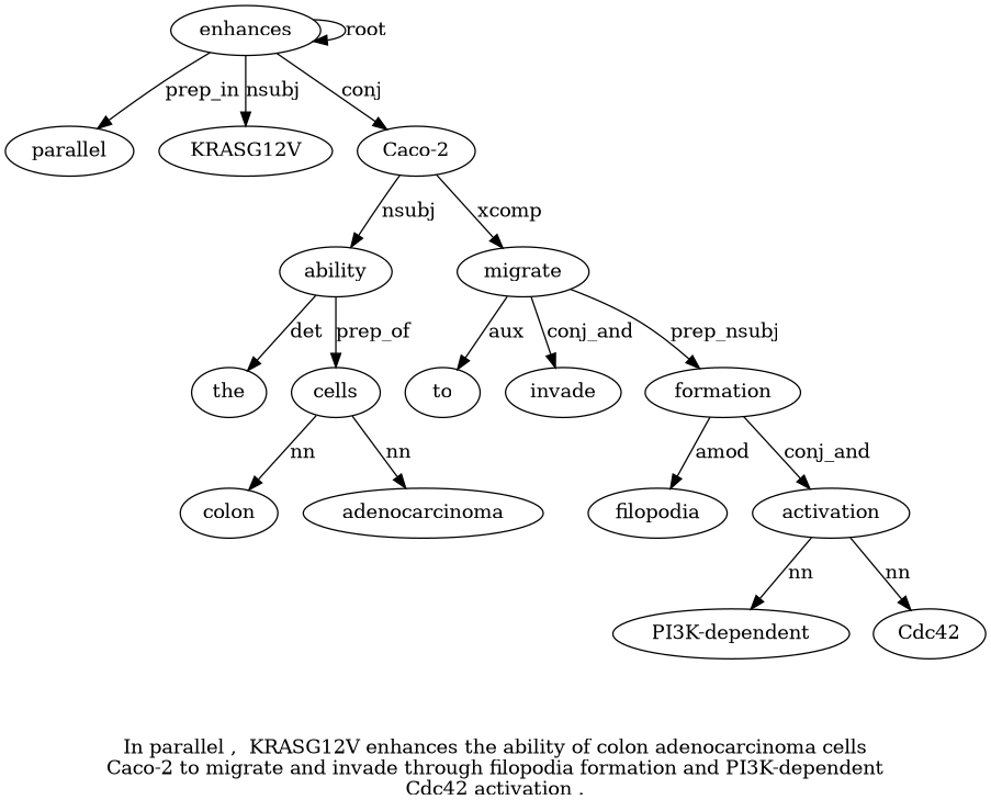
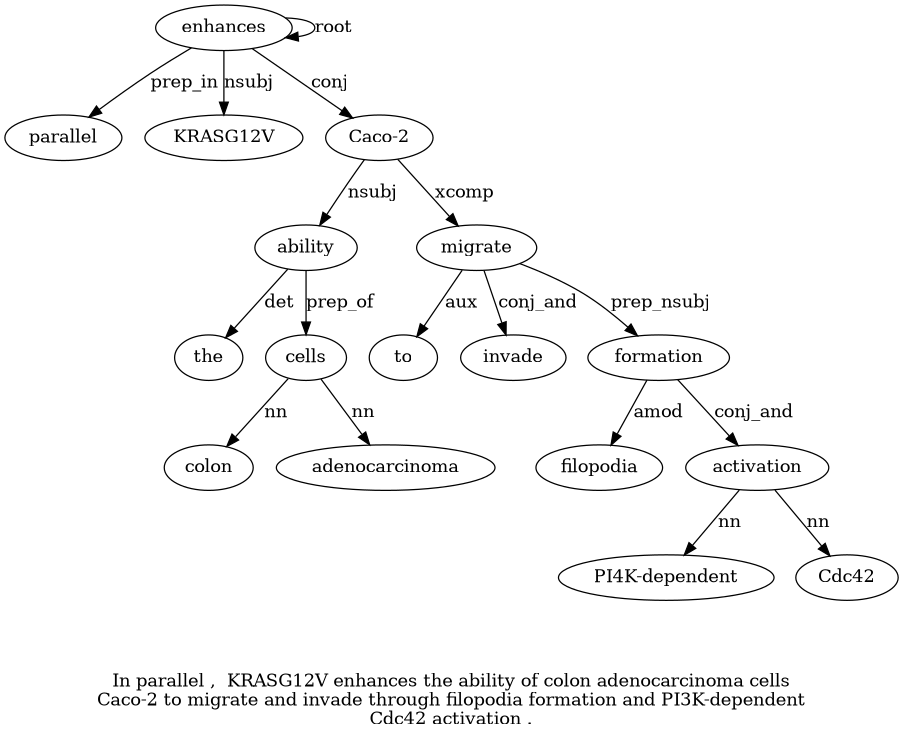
  digraph {
    label="In parallel ,  KRASG12V enhances the ability of colon adenocarcinoma cells\nCaco-2 to migrate and invade through filopodia formation and PI3K-dependent\nCdc42 activation ."
    node [fillcolor=white style=filled]
    n1 [label=enhances]
    n2 [label=parallel]
    n3 [label=KRASG12V]
    n4 [label="Caco-2"]
    n5 [label=ability]
    n6 [label=migrate]
    n7 [label=the]
    n8 [label=cells]
    n9 [label=colon]
    n10 [label=adenocarcinoma]
    n11 [label=to]
    n12 [label=invade]
    n13 [label=formation]
    n14 [label=filopodia]
    n15 [label=activation]
-   n16 [label="PI3K-dependent"]
+   n16 [label="PI4K-dependent"]
    n17 [label=Cdc42]
    n1 -> n1 [label=root]
    n1 -> n2 [label=prep_in]
    n1 -> n3 [label=nsubj]
    n1 -> n4 [label=conj]
    n4 -> n5 [label=nsubj]
    n4 -> n6 [label=xcomp]
    n5 -> n7 [label=det]
    n5 -> n8 [label=prep_of]
    n6 -> n11 [label=aux]
    n6 -> n12 [label=conj_and]
    n6 -> n13 [label=prep_nsubj]
    n8 -> n9 [label=nn]
    n8 -> n10 [label=nn]
    n13 -> n14 [label=amod]
    n13 -> n15 [label=conj_and]
    n15 -> n16 [label=nn]
    n15 -> n17 [label=nn]
  }
